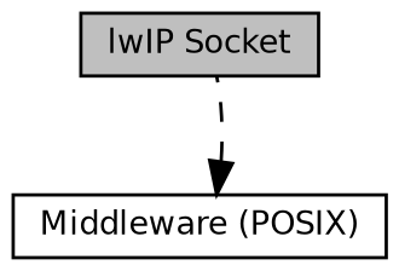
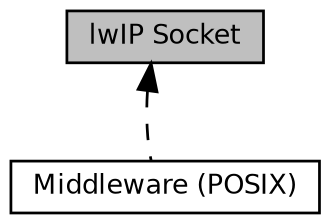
  digraph {
    rankdir=TB
    node [color=black fontname=Helvetica fontsize=10 shape=box style=filled]
    n1 [fillcolor=grey75 fontcolor=black height=0.2 label="lwIP Socket" width=0.4]
    n2 [fillcolor=white height=0.2 label="Middleware (POSIX)" width=0.4]
-   n2 -> n1 [dir=back fontname=Helvetica fontsize=10 labelfontname=Helvetica labelfontsize=10 shape=plaintext style=dashed]
+   n1 -> n2 [dir=back fontname=Helvetica fontsize=10 labelfontname=Helvetica labelfontsize=10 shape=plaintext style=dashed]
  }
